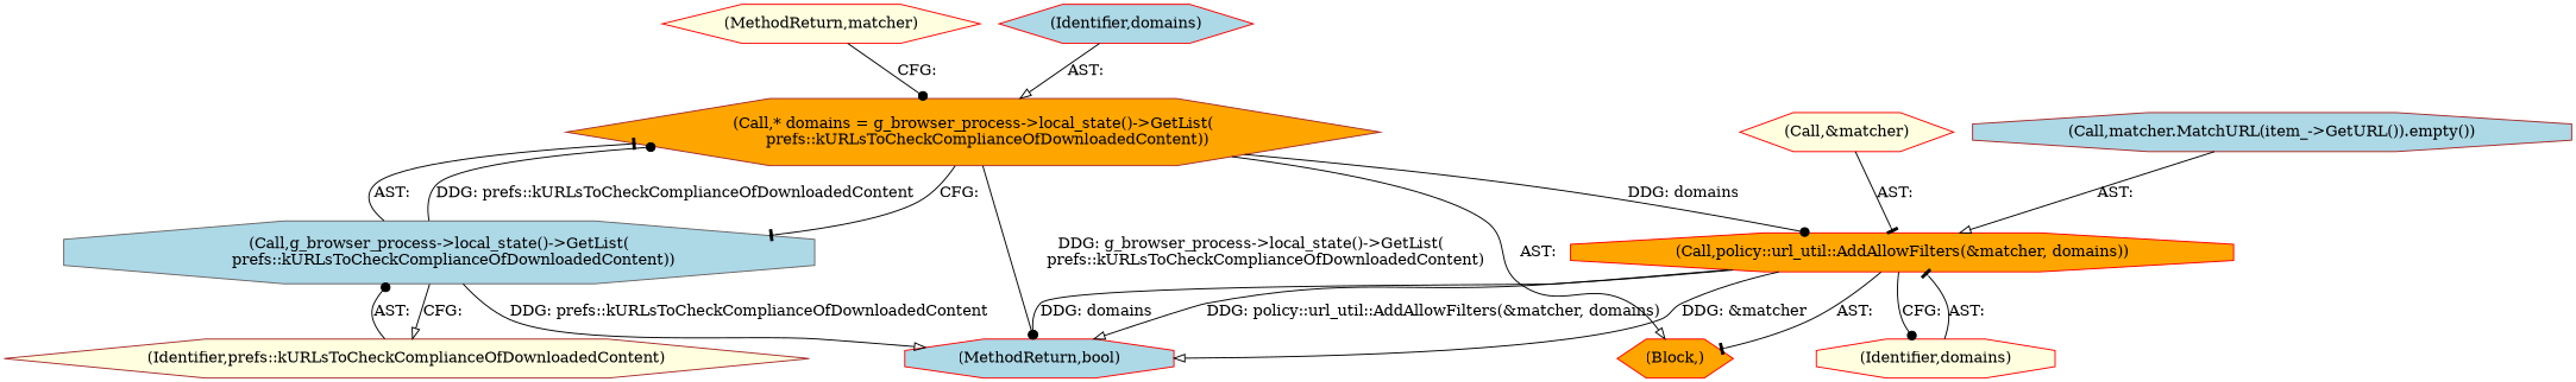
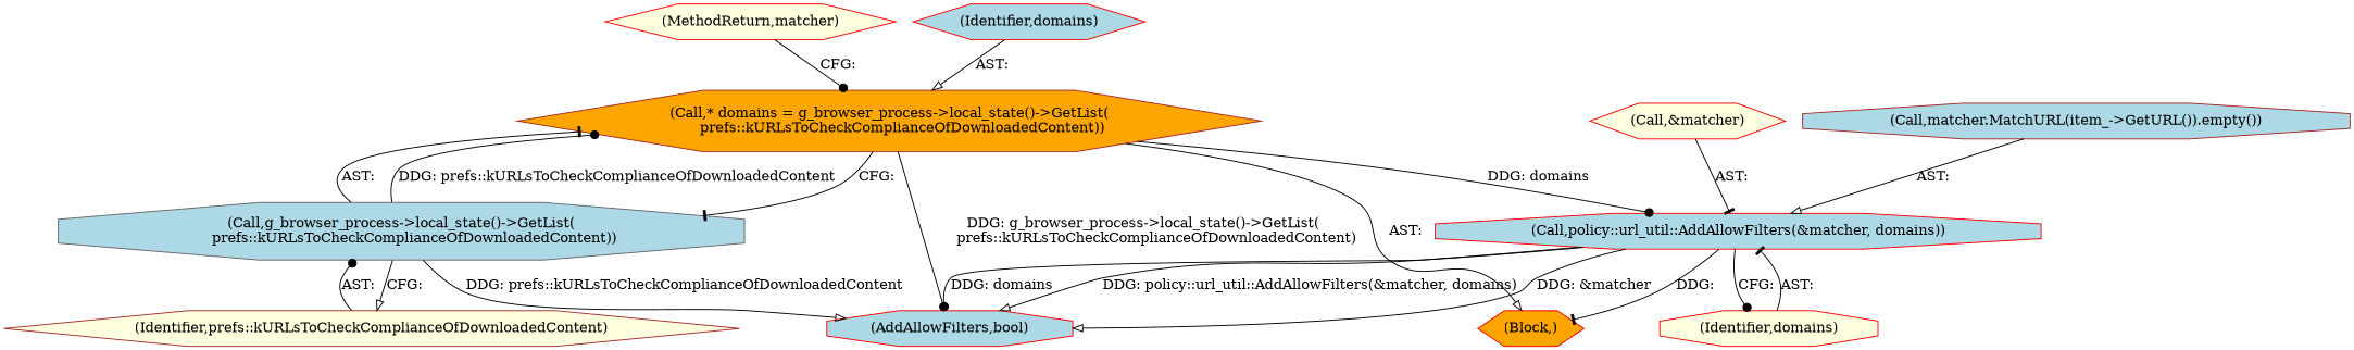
  digraph {
    node [color=red fillcolor=lightblue shape=hexagon style=filled]
    edge [arrowhead=dot]
    n1 [color=brown fillcolor=orange label="(Call,* domains = g_browser_process->local_state()->GetList(\n      prefs::kURLsToCheckComplianceOfDownloadedContent))"]
    n2 [color=gray40 label="(Call,g_browser_process->local_state()->GetList(\n      prefs::kURLsToCheckComplianceOfDownloadedContent))" shape=octagon]
-   n3 [fillcolor=orange label="(Call,policy::url_util::AddAllowFilters(&matcher, domains))" shape=octagon]
-   n4 [label="(MethodReturn,bool)" shape=octagon]
+   n3 [label="(Call,policy::url_util::AddAllowFilters(&matcher, domains))" shape=octagon]
+   n4 [label="(AddAllowFilters,bool)" shape=octagon]
    n5 [fillcolor=orange label="(Block,)"]
    n6 [color=brown fillcolor=lightyellow label="(Identifier,prefs::kURLsToCheckComplianceOfDownloadedContent)"]
    n7 [fillcolor=lightyellow label="(Identifier,domains)" shape=octagon]
    n8 [fillcolor=lightyellow label="(Call,&matcher)"]
    n9 [color=brown label="(Call,matcher.MatchURL(item_->GetURL()).empty())" shape=octagon]
    n10 [fillcolor=lightyellow label="(MethodReturn,matcher)"]
    n11 [label="(Identifier,domains)"]
    n1 -> n2 [arrowhead=tee label="CFG: "]
    n1 -> n3 [label="DDG: domains"]
    n1 -> n4 [label="DDG: g_browser_process->local_state()->GetList(\n      prefs::kURLsToCheckComplianceOfDownloadedContent)"]
    n1 -> n5 [arrowhead=onormal label="AST: "]
    n2 -> n1 [arrowhead=tee label="AST: "]
    n2 -> n1 [label="DDG: prefs::kURLsToCheckComplianceOfDownloadedContent"]
    n2 -> n4 [arrowhead=onormal label="DDG: prefs::kURLsToCheckComplianceOfDownloadedContent"]
    n2 -> n6 [arrowhead=onormal label="CFG: "]
    n3 -> n4 [label="DDG: domains"]
    n3 -> n4 [arrowhead=onormal label="DDG: policy::url_util::AddAllowFilters(&matcher, domains)"]
    n3 -> n4 [arrowhead=onormal label="DDG: &matcher"]
-   n3 -> n5 [arrowhead=tee label="AST: "]
+   n3 -> n5 [arrowhead=tee label="DDG: "]
    n3 -> n7 [label="CFG: "]
    n6 -> n2 [label="AST: "]
    n7 -> n3 [arrowhead=tee label="AST: "]
    n8 -> n3 [arrowhead=tee label="AST: "]
    n9 -> n3 [arrowhead=onormal label="AST: "]
    n10 -> n1 [label="CFG: "]
    n11 -> n1 [arrowhead=onormal label="AST: "]
  }
